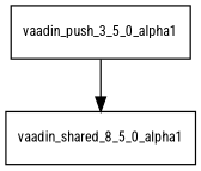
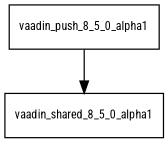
  digraph {
    fontname="Roboto Condensed"
    node [fontsize=10.0 shape=box fontname="Roboto Condensed"]
-   vaadin_push_8_5_0_alpha1 [label=vaadin_push_3_5_0_alpha1]
+   vaadin_push_8_5_0_alpha1
    vaadin_shared_8_5_0_alpha1
    vaadin_push_8_5_0_alpha1 -> vaadin_shared_8_5_0_alpha1 [fontname="Roboto Condensed"]
  }
